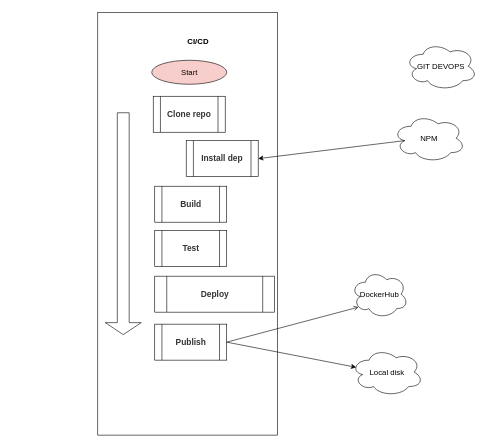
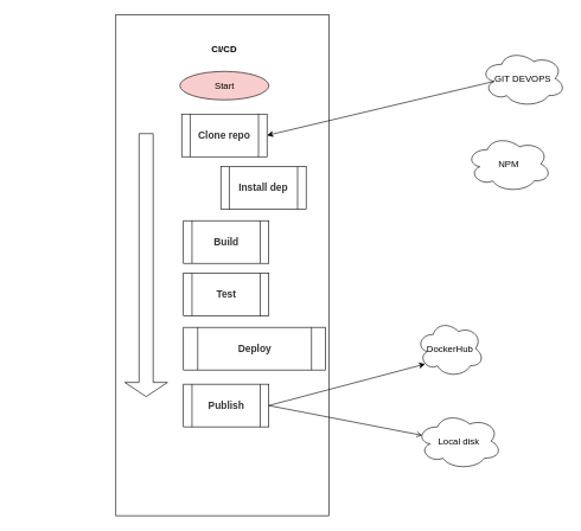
  <mxCell id="0" />
  <mxCell id="1" parent="0" />
  <mxCell id="2" value="" style="rounded=0;whiteSpace=wrap;html=1;" vertex="1" parent="1"><mxGeometry x="162.5" y="20" width="300" height="705" as="geometry" /></mxCell>
- <mxCell id="3" value="&lt;h1&gt;&lt;b&gt;&lt;font style=&quot;font-size: 13px&quot;&gt;CI/CD&lt;/font&gt;&lt;/b&gt;&lt;/h1&gt;" style="text;html=1;strokeColor=none;fillColor=none;align=center;verticalAlign=middle;whiteSpace=wrap;rounded=0;" vertex="1" parent="1"><mxGeometry x="300" y="50" width="60" height="30" as="geometry" /></mxCell>
+ <mxCell id="3" value="&lt;h1&gt;&lt;b&gt;&lt;font style=&quot;font-size: 13px&quot;&gt;CI/CD&lt;/font&gt;&lt;/b&gt;&lt;/h1&gt;" style="text;html=1;strokeColor=none;fillColor=none;align=center;verticalAlign=middle;whiteSpace=wrap;rounded=0;" vertex="1" parent="1"><mxGeometry x="285" y="50" width="60" height="30" as="geometry" /></mxCell>
  <mxCell id="4" value="&lt;span style=&quot;color: rgb(51 , 51 , 51) ; font-family: , &amp;#34;blinkmacsystemfont&amp;#34; , &amp;#34;segoe ui&amp;#34; , &amp;#34;roboto&amp;#34; , &amp;#34;noto sans&amp;#34; , &amp;#34;oxygen&amp;#34; , &amp;#34;ubuntu&amp;#34; , &amp;#34;cantarell&amp;#34; , &amp;#34;fira sans&amp;#34; , &amp;#34;droid sans&amp;#34; , &amp;#34;helvetica neue&amp;#34; , &amp;#34;arial&amp;#34; , sans-serif , &amp;#34;apple color emoji&amp;#34; , &amp;#34;segoe ui emoji&amp;#34; , &amp;#34;segoe ui symbol&amp;#34; ; font-size: 14px ; font-weight: 700 ; background-color: rgb(255 , 255 , 255)&quot;&gt;Clone repo&lt;/span&gt;" style="shape=process;whiteSpace=wrap;html=1;backgroundOutline=1;fontSize=13;" vertex="1" parent="1"><mxGeometry x="255" y="160" width="120" height="60" as="geometry" /></mxCell>
  <mxCell id="5" value="&lt;span style=&quot;color: rgb(51 , 51 , 51) ; font-family: , &amp;#34;blinkmacsystemfont&amp;#34; , &amp;#34;segoe ui&amp;#34; , &amp;#34;roboto&amp;#34; , &amp;#34;noto sans&amp;#34; , &amp;#34;oxygen&amp;#34; , &amp;#34;ubuntu&amp;#34; , &amp;#34;cantarell&amp;#34; , &amp;#34;fira sans&amp;#34; , &amp;#34;droid sans&amp;#34; , &amp;#34;helvetica neue&amp;#34; , &amp;#34;arial&amp;#34; , sans-serif , &amp;#34;apple color emoji&amp;#34; , &amp;#34;segoe ui emoji&amp;#34; , &amp;#34;segoe ui symbol&amp;#34; ; font-size: 14px ; font-weight: 700 ; background-color: rgb(255 , 255 , 255)&quot;&gt;Build&lt;/span&gt;" style="shape=process;whiteSpace=wrap;html=1;backgroundOutline=1;fontSize=13;" vertex="1" parent="1"><mxGeometry x="257.5" y="310" width="120" height="60" as="geometry" /></mxCell>
  <mxCell id="6" value="&lt;span style=&quot;color: rgb(51 , 51 , 51) ; font-family: , &amp;#34;blinkmacsystemfont&amp;#34; , &amp;#34;segoe ui&amp;#34; , &amp;#34;roboto&amp;#34; , &amp;#34;noto sans&amp;#34; , &amp;#34;oxygen&amp;#34; , &amp;#34;ubuntu&amp;#34; , &amp;#34;cantarell&amp;#34; , &amp;#34;fira sans&amp;#34; , &amp;#34;droid sans&amp;#34; , &amp;#34;helvetica neue&amp;#34; , &amp;#34;arial&amp;#34; , sans-serif , &amp;#34;apple color emoji&amp;#34; , &amp;#34;segoe ui emoji&amp;#34; , &amp;#34;segoe ui symbol&amp;#34; ; font-size: 14px ; font-weight: 700 ; background-color: rgb(255 , 255 , 255)&quot;&gt;Test&lt;/span&gt;" style="shape=process;whiteSpace=wrap;html=1;backgroundOutline=1;fontSize=13;" vertex="1" parent="1"><mxGeometry x="257.5" y="384" width="120" height="60" as="geometry" /></mxCell>
  <mxCell id="7" value="&lt;span style=&quot;color: rgb(51 , 51 , 51) ; font-family: , &amp;#34;blinkmacsystemfont&amp;#34; , &amp;#34;segoe ui&amp;#34; , &amp;#34;roboto&amp;#34; , &amp;#34;noto sans&amp;#34; , &amp;#34;oxygen&amp;#34; , &amp;#34;ubuntu&amp;#34; , &amp;#34;cantarell&amp;#34; , &amp;#34;fira sans&amp;#34; , &amp;#34;droid sans&amp;#34; , &amp;#34;helvetica neue&amp;#34; , &amp;#34;arial&amp;#34; , sans-serif , &amp;#34;apple color emoji&amp;#34; , &amp;#34;segoe ui emoji&amp;#34; , &amp;#34;segoe ui symbol&amp;#34; ; font-size: 14px ; font-weight: 700 ; background-color: rgb(255 , 255 , 255)&quot;&gt;Deploy&lt;/span&gt;" style="shape=process;whiteSpace=wrap;html=1;backgroundOutline=1;fontSize=13;" vertex="1" parent="1"><mxGeometry x="257.5" y="460" width="200" height="60" as="geometry" /></mxCell>
  <mxCell id="8" value="&lt;span style=&quot;color: rgb(51 , 51 , 51) ; font-family: , &amp;#34;blinkmacsystemfont&amp;#34; , &amp;#34;segoe ui&amp;#34; , &amp;#34;roboto&amp;#34; , &amp;#34;noto sans&amp;#34; , &amp;#34;oxygen&amp;#34; , &amp;#34;ubuntu&amp;#34; , &amp;#34;cantarell&amp;#34; , &amp;#34;fira sans&amp;#34; , &amp;#34;droid sans&amp;#34; , &amp;#34;helvetica neue&amp;#34; , &amp;#34;arial&amp;#34; , sans-serif , &amp;#34;apple color emoji&amp;#34; , &amp;#34;segoe ui emoji&amp;#34; , &amp;#34;segoe ui symbol&amp;#34; ; font-size: 14px ; font-weight: 700 ; background-color: rgb(255 , 255 , 255)&quot;&gt;Publish&lt;/span&gt;" style="shape=process;whiteSpace=wrap;html=1;backgroundOutline=1;fontSize=13;" vertex="1" parent="1"><mxGeometry x="257.5" y="540" width="120" height="60" as="geometry" /></mxCell>
  <mxCell id="9" value="Start" style="ellipse;whiteSpace=wrap;html=1;fontSize=13;fillColor=#f8cecc;" vertex="1" parent="1"><mxGeometry x="252.5" y="100" width="125" height="40" as="geometry" /></mxCell>
  <mxCell id="10" value="&lt;span style=&quot;color: rgb(51 , 51 , 51) ; font-family: , &amp;#34;blinkmacsystemfont&amp;#34; , &amp;#34;segoe ui&amp;#34; , &amp;#34;roboto&amp;#34; , &amp;#34;noto sans&amp;#34; , &amp;#34;oxygen&amp;#34; , &amp;#34;ubuntu&amp;#34; , &amp;#34;cantarell&amp;#34; , &amp;#34;fira sans&amp;#34; , &amp;#34;droid sans&amp;#34; , &amp;#34;helvetica neue&amp;#34; , &amp;#34;arial&amp;#34; , sans-serif , &amp;#34;apple color emoji&amp;#34; , &amp;#34;segoe ui emoji&amp;#34; , &amp;#34;segoe ui symbol&amp;#34; ; font-size: 14px ; font-weight: 700 ; background-color: rgb(255 , 255 , 255)&quot;&gt;Install dep&lt;/span&gt;" style="shape=process;whiteSpace=wrap;html=1;backgroundOutline=1;fontSize=13;" vertex="1" parent="1"><mxGeometry x="310" y="234" width="120" height="60" as="geometry" /></mxCell>
  <mxCell id="11" value="" style="html=1;shadow=0;dashed=0;align=center;verticalAlign=middle;shape=mxgraph.arrows2.arrow;dy=0.67;dx=20;notch=0;fontSize=13;rotation=90;" vertex="1" parent="1"><mxGeometry x="20" y="342.5" width="370" height="60" as="geometry" /></mxCell>
  <mxCell id="12" value="GIT DEVOPS" style="ellipse;shape=cloud;whiteSpace=wrap;html=1;fontSize=13;" vertex="1" parent="1"><mxGeometry x="675" y="70" width="120" height="80" as="geometry" /></mxCell>
+ <mxCell id="13" value="" style="endArrow=classic;html=1;rounded=0;fontSize=13;exitX=0.16;exitY=0.55;exitDx=0;exitDy=0;exitPerimeter=0;entryX=1;entryY=0.5;entryDx=0;entryDy=0;" edge="1" parent="1" source="12" target="4"><mxGeometry width="50" height="50" relative="1" as="geometry"><mxPoint x="165" y="450" as="sourcePoint" /><mxPoint x="215" y="400" as="targetPoint" /></mxGeometry></mxCell>
  <mxCell id="14" value="NPM" style="ellipse;shape=cloud;whiteSpace=wrap;html=1;fontSize=13;" vertex="1" parent="1"><mxGeometry x="655" y="190" width="120" height="80" as="geometry" /></mxCell>
- <mxCell id="15" value="" style="endArrow=classic;html=1;rounded=0;fontSize=13;exitX=0.16;exitY=0.55;exitDx=0;exitDy=0;exitPerimeter=0;entryX=1;entryY=0.5;entryDx=0;entryDy=0;" edge="1" parent="1" source="14" target="10"><mxGeometry width="50" height="50" relative="1" as="geometry"><mxPoint x="165" y="450" as="sourcePoint" /><mxPoint x="215" y="400" as="targetPoint" /></mxGeometry></mxCell>
  <mxCell id="16" value="DockerHub" style="ellipse;shape=cloud;whiteSpace=wrap;html=1;fontSize=13;" vertex="1" parent="1"><mxGeometry x="585" y="450" width="95" height="80" as="geometry" /></mxCell>
- <mxCell id="17" value="" style="endArrow=open;html=1;rounded=0;fontSize=13;exitX=1;exitY=0.5;exitDx=0;exitDy=0;entryX=0.13;entryY=0.77;entryDx=0;entryDy=0;entryPerimeter=0;" edge="1" parent="1" source="8" target="16"><mxGeometry width="50" height="50" relative="1" as="geometry"><mxPoint x="165" y="450" as="sourcePoint" /><mxPoint x="215" y="400" as="targetPoint" /></mxGeometry></mxCell>
+ <mxCell id="17" value="" style="endArrow=classic;html=1;rounded=0;fontSize=13;exitX=1;exitY=0.5;exitDx=0;exitDy=0;entryX=0.13;entryY=0.77;entryDx=0;entryDy=0;entryPerimeter=0;" edge="1" parent="1" source="8" target="16"><mxGeometry width="50" height="50" relative="1" as="geometry"><mxPoint x="165" y="450" as="sourcePoint" /><mxPoint x="215" y="400" as="targetPoint" /></mxGeometry></mxCell>
  <mxCell id="18" value="Local disk" style="ellipse;shape=cloud;whiteSpace=wrap;html=1;fontSize=13;" vertex="1" parent="1"><mxGeometry x="585" y="580" width="120" height="80" as="geometry" /></mxCell>
- <mxCell id="19" value="" style="endArrow=classic;html=1;rounded=0;fontSize=13;exitX=1;exitY=0.5;exitDx=0;exitDy=0;entryX=0.07;entryY=0.4;entryDx=0;entryDy=0;entryPerimeter=0;" edge="1" parent="1" source="8" target="18"><mxGeometry width="50" height="50" relative="1" as="geometry"><mxPoint x="165" y="450" as="sourcePoint" /><mxPoint x="215" y="400" as="targetPoint" /></mxGeometry></mxCell>
+ <mxCell id="19" value="" style="endArrow=open;html=1;rounded=0;fontSize=13;exitX=1;exitY=0.5;exitDx=0;exitDy=0;entryX=0.07;entryY=0.4;entryDx=0;entryDy=0;entryPerimeter=0;" edge="1" parent="1" source="8" target="18"><mxGeometry width="50" height="50" relative="1" as="geometry"><mxPoint x="165" y="450" as="sourcePoint" /><mxPoint x="215" y="400" as="targetPoint" /></mxGeometry></mxCell>
